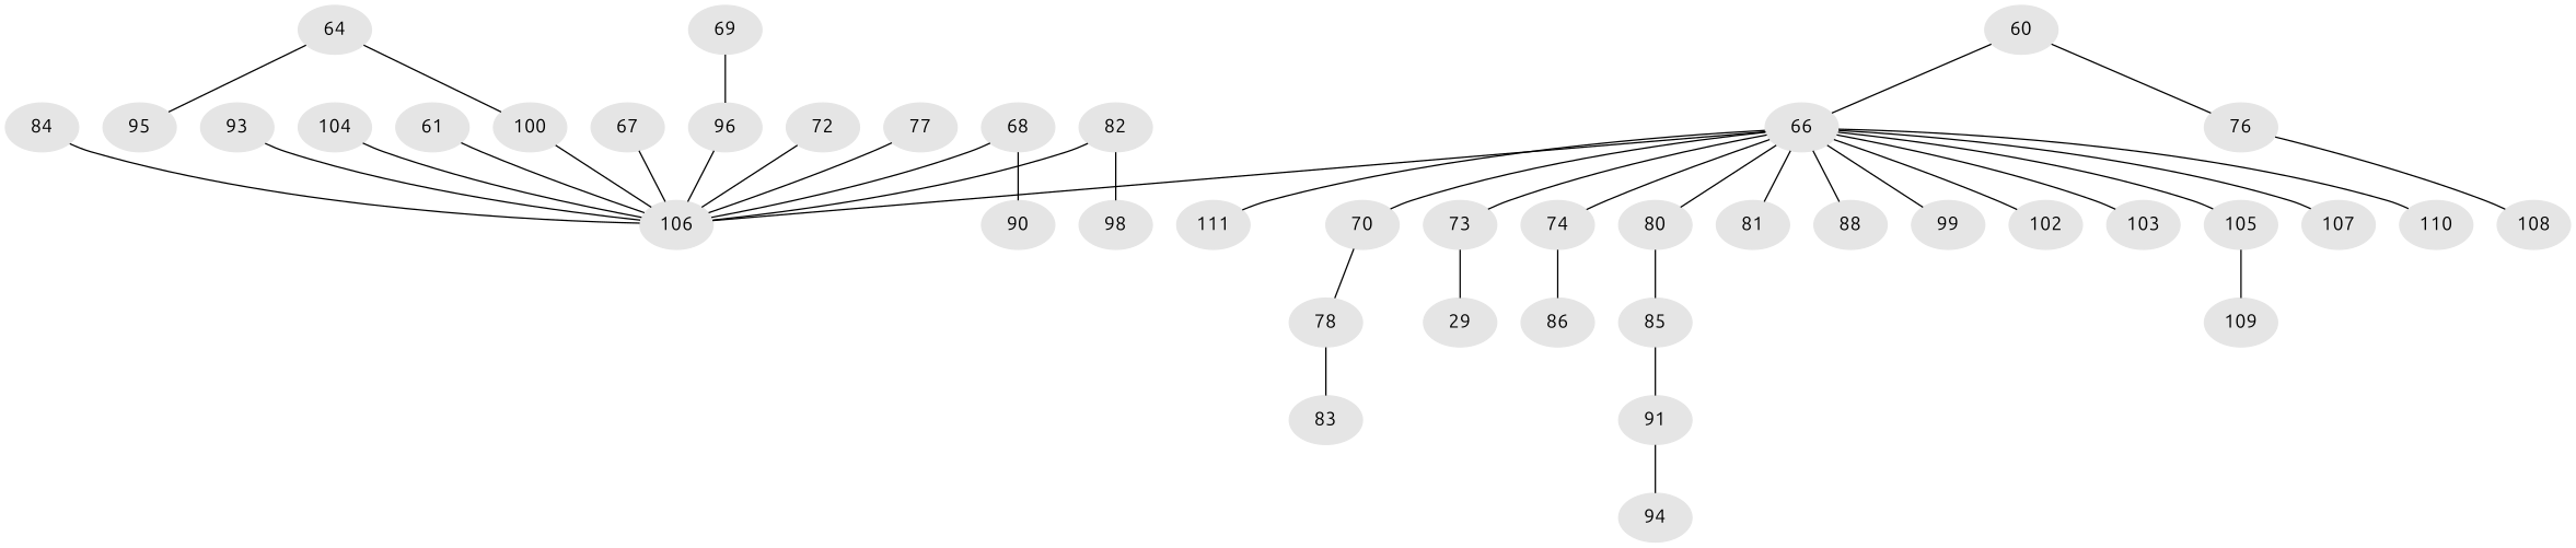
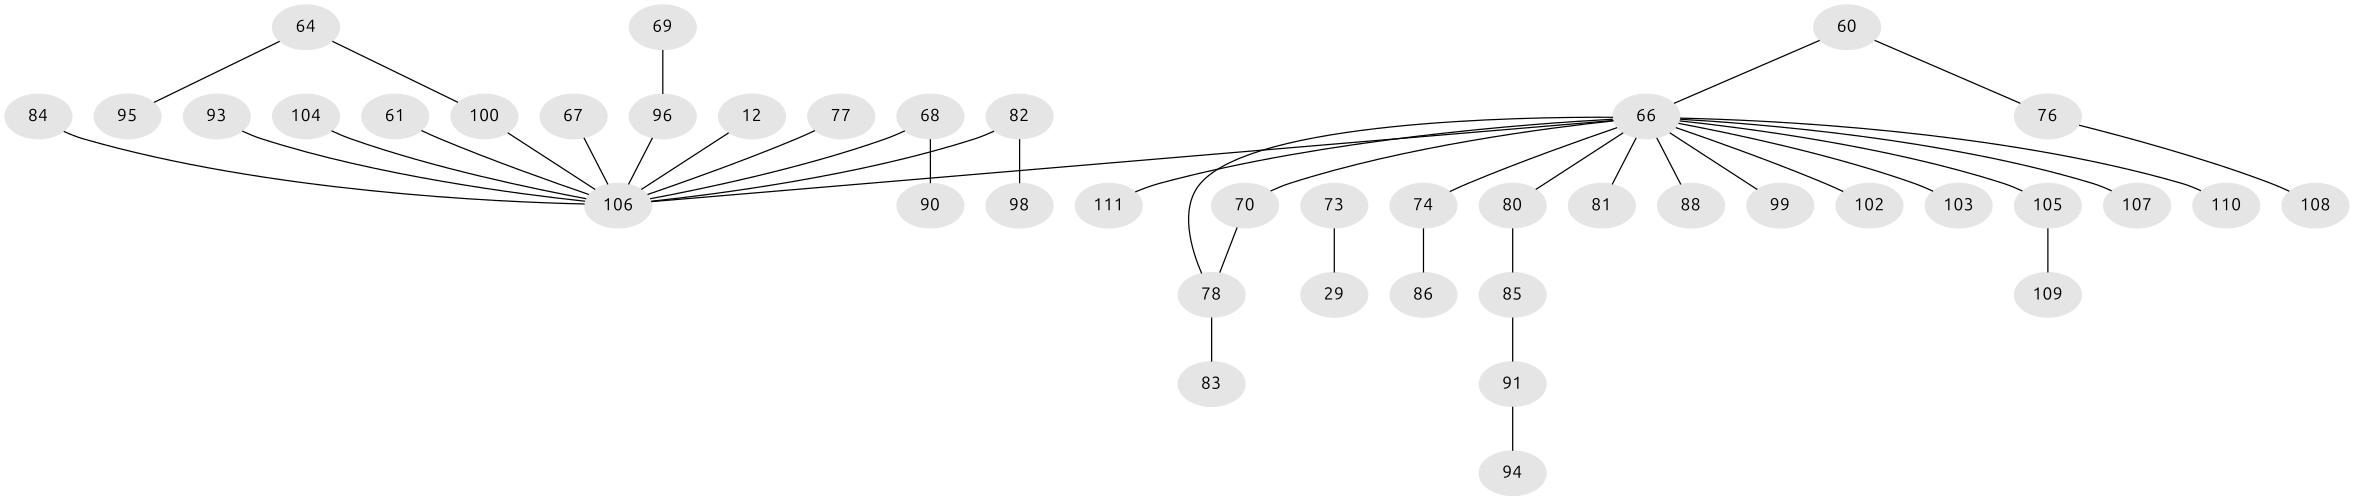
  graph {
    fontname=Ubuntu
    node [color=gray90 fontname=Ubuntu style=filled]
    edge [fontname=Ubuntu]
    66 [super="+3+10+34+39+40+44+59+45+46+50+58"]
    106 [super="+29+31+54+65+101"]
    70
    73
    74 [super="+24+51"]
    80
    81
    88
    99
    102
    103
    105 [super="+79+92"]
    107
    110
    111
    60
    76
    108
    61
    64 [super="+52+55"]
    95
    100 [super="+21+47+75+87"]
    78
    n24 [label=29]
    86
    85
    109
    67
    68
    90
    96 [super="+62"]
    69
    83
-   72
+   72 [label=12]
    77
    91
    82
    98
    84
    94
    93
    104
    66 -- 106
    66 -- 70
-   66 -- 73
+   66 -- 78
    66 -- 74
    66 -- 80
    66 -- 81
    66 -- 88
    66 -- 99
    66 -- 102
    66 -- 103
    66 -- 105
    66 -- 107
    66 -- 110
    66 -- 111
    70 -- 78
    73 -- n24
    74 -- 86
    80 -- 85
    105 -- 109
    60 -- 66
    60 -- 76
    76 -- 108
    61 -- 106
    64 -- 95
    64 -- 100
    100 -- 106
    78 -- 83
    85 -- 91
    67 -- 106
    68 -- 106
    68 -- 90
    96 -- 106
    69 -- 96
    72 -- 106
    77 -- 106
    91 -- 94
    82 -- 106
    82 -- 98
    84 -- 106
    93 -- 106
    104 -- 106
  }
